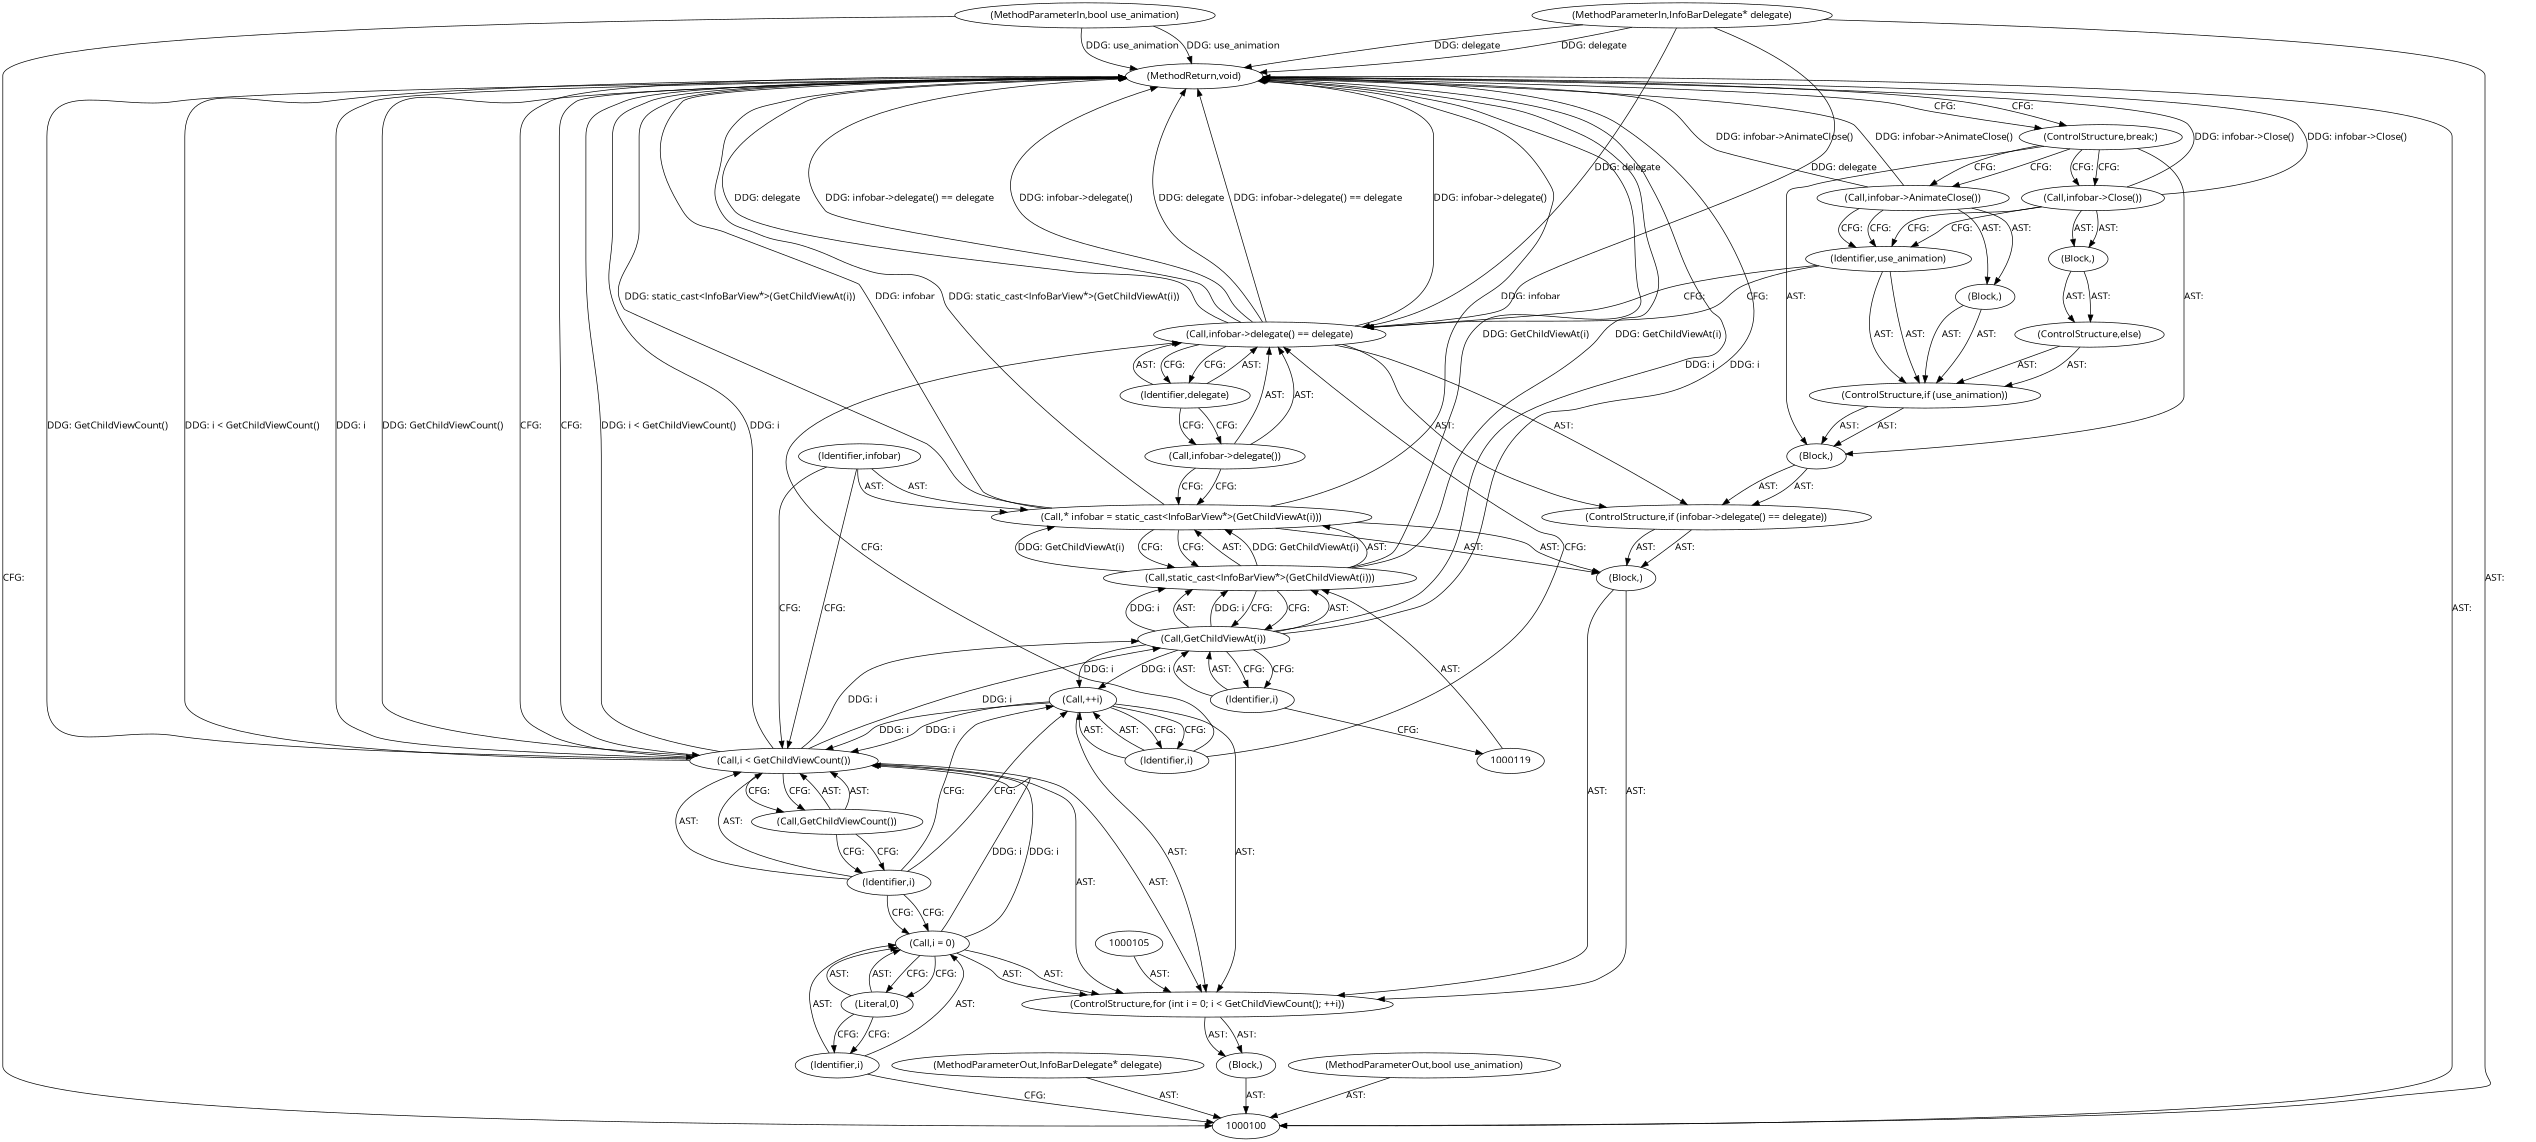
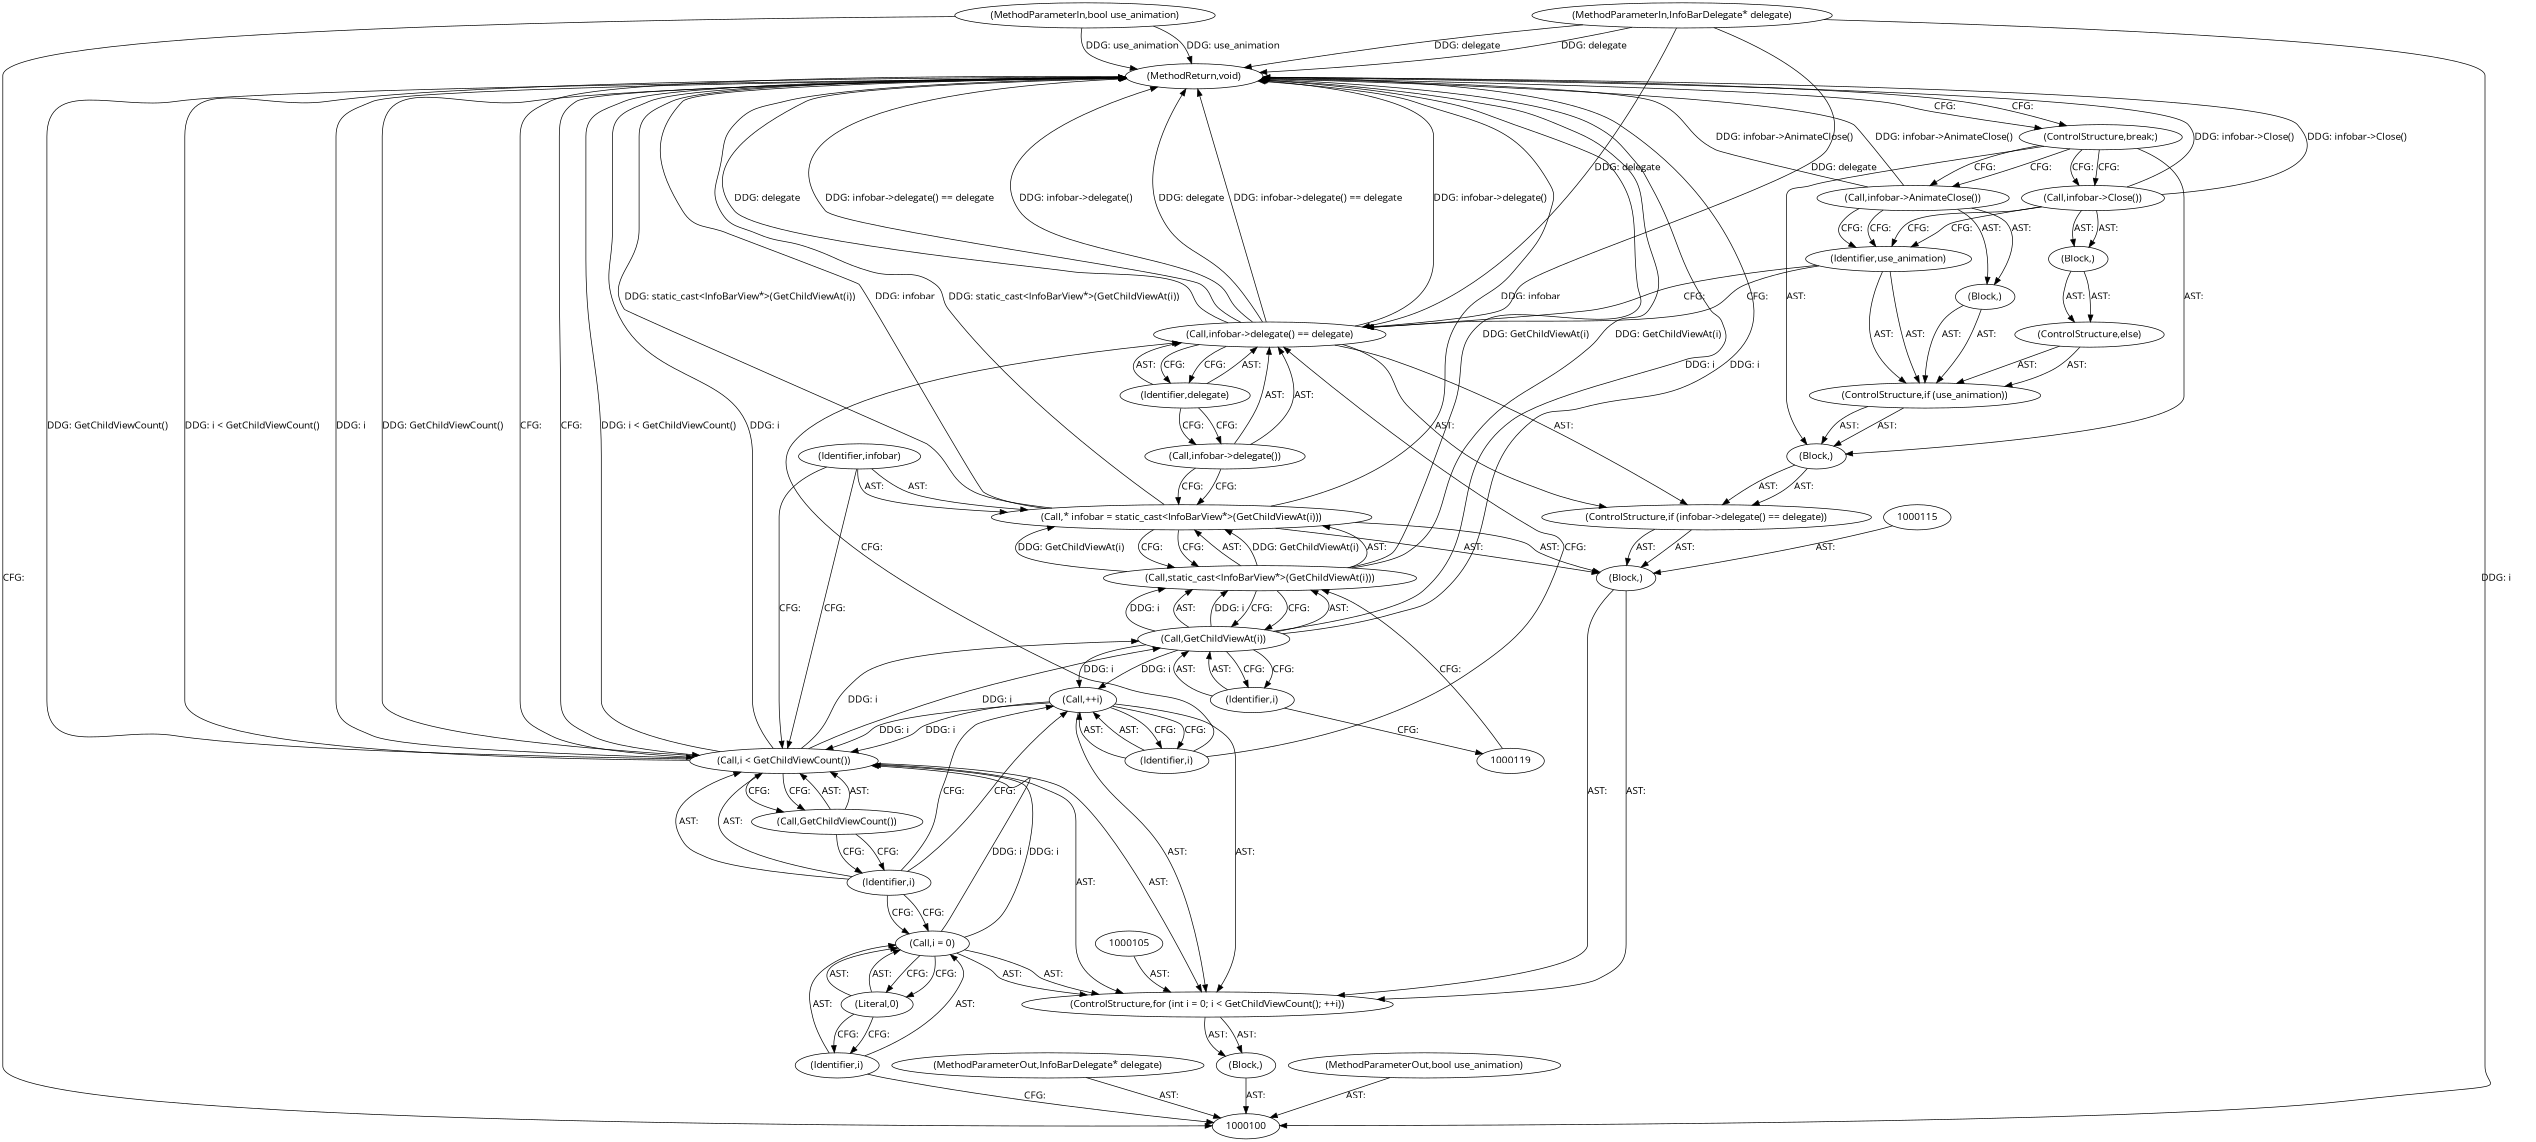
  digraph {
    fontname="Open Sans"
    node [fontname="Open Sans"]
    edge [fontname="Open Sans"]
    n1 [label="(MethodReturn,void)"]
    n2 [label="(ControlStructure,break;)"]
    n3 [label="(Call,i < GetChildViewCount())"]
    1000100
    n5 [label="(Block,)"]
    n6 [label="(Call,infobar->AnimateClose())"]
    n7 [label="(Call,infobar->Close())"]
    n8 [label="(ControlStructure,for (int i = 0; i < GetChildViewCount(); ++i))"]
    n9 [label="(Call,GetChildViewCount())"]
    n10 [label="(Call,GetChildViewAt(i))"]
    n11 [label="(MethodParameterIn,InfoBarDelegate* delegate)"]
    n12 [label="(Call,infobar->delegate() == delegate)"]
    n13 [label="(Identifier,delegate)"]
    n14 [label="(ControlStructure,if (infobar->delegate() == delegate))"]
    n15 [label="(MethodParameterOut,InfoBarDelegate* delegate)"]
    n16 [label="(Identifier,use_animation)"]
    n17 [label="(Block,)"]
    n18 [label="(Block,)"]
    n19 [label="(MethodParameterIn,bool use_animation)"]
    n20 [label="(MethodParameterOut,bool use_animation)"]
    n21 [label="(Block,)"]
    n22 [label="(Call,i = 0)"]
    n23 [label="(Literal,0)"]
    n24 [label="(Identifier,i)"]
    n25 [label="(Identifier,i)"]
    n26 [label="(Call,++i)"]
    n27 [label="(Call,static_cast<InfoBarView*>(GetChildViewAt(i)))"]
    n28 [label="(Identifier,i)"]
    n29 [label="(Identifier,i)"]
    n30 [label="(Call,* infobar = static_cast<InfoBarView*>(GetChildViewAt(i)))"]
    n31 [label="(Block,)"]
    n32 [label="(Identifier,infobar)"]
    1000119
    n34 [label="(Call,infobar->delegate())"]
    n35 [label="(ControlStructure,if (use_animation))"]
    n36 [label="(ControlStructure,else)"]
    1000105
+   1000115
    n1 -> n2 [label="CFG: "]
    n1 -> n2 [label="CFG: "]
    n1 -> n3 [label="CFG: "]
    n1 -> n3 [label="CFG: "]
-   n1 -> 1000100 [label="AST: "]
    n2 -> n5 [label="AST: "]
    n2 -> n5 [label="AST: "]
    n2 -> n6 [label="CFG: "]
    n2 -> n6 [label="CFG: "]
    n2 -> n7 [label="CFG: "]
    n2 -> n7 [label="CFG: "]
    n3 -> n1 [label="DDG: i"]
    n3 -> n1 [label="DDG: GetChildViewCount()"]
    n3 -> n1 [label="DDG: i < GetChildViewCount()"]
    n3 -> n1 [label="DDG: i"]
    n3 -> n1 [label="DDG: GetChildViewCount()"]
    n3 -> n1 [label="DDG: i < GetChildViewCount()"]
    n3 -> n8 [label="AST: "]
    n3 -> n8 [label="AST: "]
    n3 -> n9 [label="CFG: "]
    n3 -> n9 [label="CFG: "]
    n3 -> n10 [label="DDG: i"]
    n3 -> n10 [label="DDG: i"]
    n5 -> n14 [label="AST: "]
    n5 -> n14 [label="AST: "]
    n6 -> n1 [label="DDG: infobar->AnimateClose()"]
    n6 -> n1 [label="DDG: infobar->AnimateClose()"]
    n6 -> n16 [label="CFG: "]
    n6 -> n16 [label="CFG: "]
    n6 -> n17 [label="AST: "]
    n6 -> n17 [label="AST: "]
    n7 -> n1 [label="DDG: infobar->Close()"]
    n7 -> n1 [label="DDG: infobar->Close()"]
    n7 -> n16 [label="CFG: "]
    n7 -> n16 [label="CFG: "]
    n7 -> n18 [label="AST: "]
    n7 -> n18 [label="AST: "]
    n8 -> n21 [label="AST: "]
    n8 -> n21 [label="AST: "]
    n9 -> n3 [label="AST: "]
    n9 -> n3 [label="AST: "]
    n9 -> n25 [label="CFG: "]
    n9 -> n25 [label="CFG: "]
    n10 -> n1 [label="DDG: i"]
    n10 -> n1 [label="DDG: i"]
    n10 -> n26 [label="DDG: i"]
    n10 -> n26 [label="DDG: i"]
    n10 -> n27 [label="AST: "]
    n10 -> n27 [label="DDG: i"]
    n10 -> n27 [label="AST: "]
    n10 -> n27 [label="DDG: i"]
    n10 -> n28 [label="CFG: "]
    n10 -> n28 [label="CFG: "]
    n11 -> n1 [label="DDG: delegate"]
    n11 -> n1 [label="DDG: delegate"]
-   n11 -> 1000100 [label="AST: "]
+   n11 -> 1000100 [label="DDG: i"]
    n11 -> n12 [label="DDG: delegate"]
    n11 -> n12 [label="DDG: delegate"]
    n12 -> n1 [label="DDG: delegate"]
    n12 -> n1 [label="DDG: infobar->delegate() == delegate"]
    n12 -> n1 [label="DDG: infobar->delegate()"]
    n12 -> n1 [label="DDG: delegate"]
    n12 -> n1 [label="DDG: infobar->delegate() == delegate"]
    n12 -> n1 [label="DDG: infobar->delegate()"]
    n12 -> n13 [label="CFG: "]
    n12 -> n13 [label="CFG: "]
    n12 -> n14 [label="AST: "]
    n12 -> n14 [label="AST: "]
    n13 -> n12 [label="AST: "]
    n13 -> n12 [label="AST: "]
    n13 -> n34 [label="CFG: "]
    n13 -> n34 [label="CFG: "]
    n14 -> n31 [label="AST: "]
    n14 -> n31 [label="AST: "]
    n15 -> 1000100 [label="AST: "]
    n16 -> n12 [label="CFG: "]
    n16 -> n12 [label="CFG: "]
    n16 -> n35 [label="AST: "]
    n16 -> n35 [label="AST: "]
    n17 -> n35 [label="AST: "]
    n17 -> n35 [label="AST: "]
    n18 -> n36 [label="AST: "]
    n18 -> n36 [label="AST: "]
    n19 -> n1 [label="DDG: use_animation"]
    n19 -> n1 [label="DDG: use_animation"]
    n19 -> 1000100 [label="CFG: "]
    n20 -> 1000100 [label="AST: "]
    n21 -> 1000100 [label="AST: "]
    n22 -> n3 [label="DDG: i"]
    n22 -> n3 [label="DDG: i"]
    n22 -> n8 [label="AST: "]
    n22 -> n8 [label="AST: "]
    n22 -> n23 [label="CFG: "]
    n22 -> n23 [label="CFG: "]
    n23 -> n22 [label="AST: "]
    n23 -> n22 [label="AST: "]
    n23 -> n24 [label="CFG: "]
    n23 -> n24 [label="CFG: "]
    n24 -> 1000100 [label="CFG: "]
    n24 -> n22 [label="AST: "]
    n24 -> n22 [label="AST: "]
    n25 -> n3 [label="AST: "]
    n25 -> n3 [label="AST: "]
    n25 -> n22 [label="CFG: "]
    n25 -> n22 [label="CFG: "]
    n25 -> n26 [label="CFG: "]
    n25 -> n26 [label="CFG: "]
    n26 -> n3 [label="DDG: i"]
    n26 -> n3 [label="DDG: i"]
    n26 -> n8 [label="AST: "]
    n26 -> n8 [label="AST: "]
    n26 -> n29 [label="CFG: "]
    n26 -> n29 [label="CFG: "]
    n27 -> n1 [label="DDG: GetChildViewAt(i)"]
    n27 -> n1 [label="DDG: GetChildViewAt(i)"]
    n27 -> n10 [label="CFG: "]
    n27 -> n10 [label="CFG: "]
    n27 -> n30 [label="AST: "]
    n27 -> n30 [label="DDG: GetChildViewAt(i)"]
    n27 -> n30 [label="AST: "]
    n27 -> n30 [label="DDG: GetChildViewAt(i)"]
    n28 -> n10 [label="AST: "]
    n28 -> n10 [label="AST: "]
    n28 -> 1000119 [label="CFG: "]
    n29 -> n12 [label="CFG: "]
    n29 -> n12 [label="CFG: "]
    n29 -> n26 [label="AST: "]
    n29 -> n26 [label="AST: "]
    n30 -> n1 [label="DDG: infobar"]
    n30 -> n1 [label="DDG: static_cast<InfoBarView*>(GetChildViewAt(i))"]
    n30 -> n1 [label="DDG: infobar"]
    n30 -> n1 [label="DDG: static_cast<InfoBarView*>(GetChildViewAt(i))"]
    n30 -> n27 [label="CFG: "]
    n30 -> n27 [label="CFG: "]
    n30 -> n31 [label="AST: "]
    n30 -> n31 [label="AST: "]
    n31 -> n8 [label="AST: "]
    n31 -> n8 [label="AST: "]
    n32 -> n3 [label="CFG: "]
    n32 -> n3 [label="CFG: "]
    n32 -> n30 [label="AST: "]
    n32 -> n30 [label="AST: "]
-   1000119 -> n27 [label="AST: "]
+   1000119 -> n27 [label="CFG: "]
    n34 -> n12 [label="AST: "]
    n34 -> n12 [label="AST: "]
    n34 -> n30 [label="CFG: "]
    n34 -> n30 [label="CFG: "]
    n35 -> n5 [label="AST: "]
    n35 -> n5 [label="AST: "]
    n36 -> n35 [label="AST: "]
    n36 -> n35 [label="AST: "]
    1000105 -> n8 [label="AST: "]
+   1000115 -> n31 [label="AST: "]
  }
